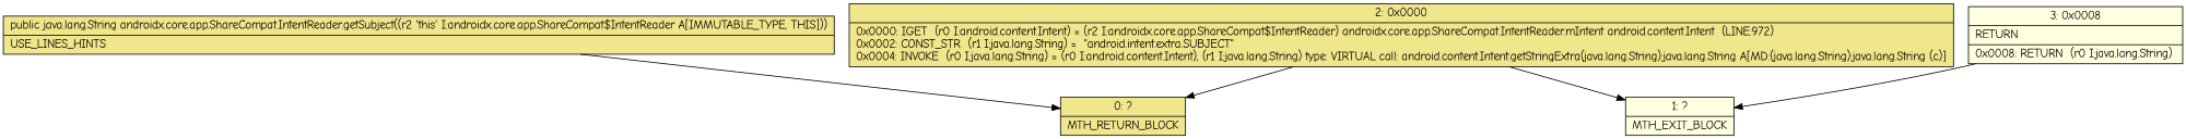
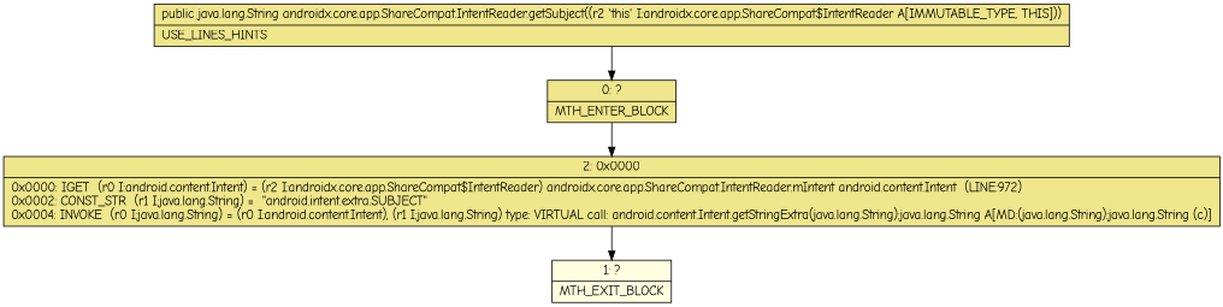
  digraph {
    fontname="Comic Neue"
    node [fillcolor=khaki fontname="Comic Neue" shape=record style=filled]
    edge [fontname="Comic Neue"]
-   n1 [label="{0\:\ ?|MTH_RETURN_BLOCK\l}"]
+   n1 [label="{0\:\ ?|MTH_ENTER_BLOCK\l}"]
    n2 [label="{2\:\ 0x0000|0x0000: IGET  (r0 I:android.content.Intent) = (r2 I:androidx.core.app.ShareCompat$IntentReader) androidx.core.app.ShareCompat.IntentReader.mIntent android.content.Intent  (LINE:972)\l0x0002: CONST_STR  (r1 I:java.lang.String) =  \"android.intent.extra.SUBJECT\" \l0x0004: INVOKE  (r0 I:java.lang.String) = (r0 I:android.content.Intent), (r1 I:java.lang.String) type: VIRTUAL call: android.content.Intent.getStringExtra(java.lang.String):java.lang.String A[MD:(java.lang.String):java.lang.String (c)]\l}"]
    n3 [fillcolor=lightyellow label="{1\:\ ?|MTH_EXIT_BLOCK\l}"]
-   n4 [fillcolor=lightyellow label="{3\:\ 0x0008|RETURN\l|0x0008: RETURN  (r0 I:java.lang.String) \l}"]
    n5 [label="{public java.lang.String androidx.core.app.ShareCompat.IntentReader.getSubject((r2 'this' I:androidx.core.app.ShareCompat$IntentReader A[IMMUTABLE_TYPE, THIS]))  | USE_LINES_HINTS\l}"]
-   n2 -> n1
+   n1 -> n2
    n2 -> n3
-   n4 -> n3
    n5 -> n1
  }
